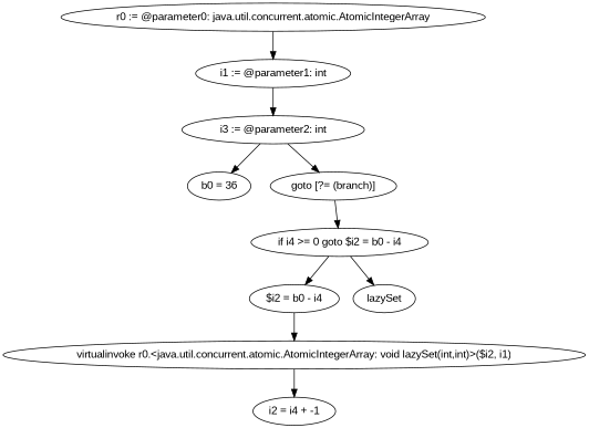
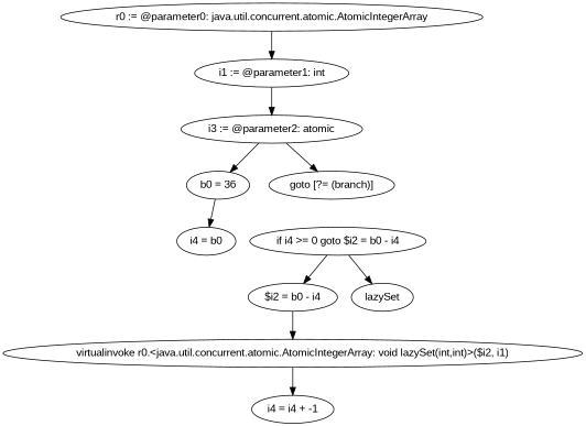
  digraph {
    fontname="Liberation Sans"
    node [fontname="Liberation Sans"]
    edge [fontname="Liberation Sans"]
    "r0 := @parameter0: java.util.concurrent.atomic.AtomicIntegerArray"
    "i1 := @parameter1: int"
-   "i3 := @parameter2: int"
+   "i3 := @parameter2: int" [label="i3 := @parameter2: atomic"]
    n4 [label="b0 = 36"]
    "goto [?= (branch)]"
+   "i4 = b0"
    "if i4 >= 0 goto $i2 = b0 - i4"
    "$i2 = b0 - i4"
    n9 [label=lazySet]
    "virtualinvoke r0.<java.util.concurrent.atomic.AtomicIntegerArray: void lazySet(int,int)>($i2, i1)"
-   "i4 = i4 + -1" [label="i2 = i4 + -1"]
+   "i4 = i4 + -1"
    "r0 := @parameter0: java.util.concurrent.atomic.AtomicIntegerArray" -> "i1 := @parameter1: int"
    "i1 := @parameter1: int" -> "i3 := @parameter2: int"
    "i3 := @parameter2: int" -> n4
    "i3 := @parameter2: int" -> "goto [?= (branch)]"
-   "goto [?= (branch)]" -> "if i4 >= 0 goto $i2 = b0 - i4"
+   n4 -> "i4 = b0"
    "if i4 >= 0 goto $i2 = b0 - i4" -> "$i2 = b0 - i4"
    "if i4 >= 0 goto $i2 = b0 - i4" -> n9
    "$i2 = b0 - i4" -> "virtualinvoke r0.<java.util.concurrent.atomic.AtomicIntegerArray: void lazySet(int,int)>($i2, i1)"
    "virtualinvoke r0.<java.util.concurrent.atomic.AtomicIntegerArray: void lazySet(int,int)>($i2, i1)" -> "i4 = i4 + -1"
  }
